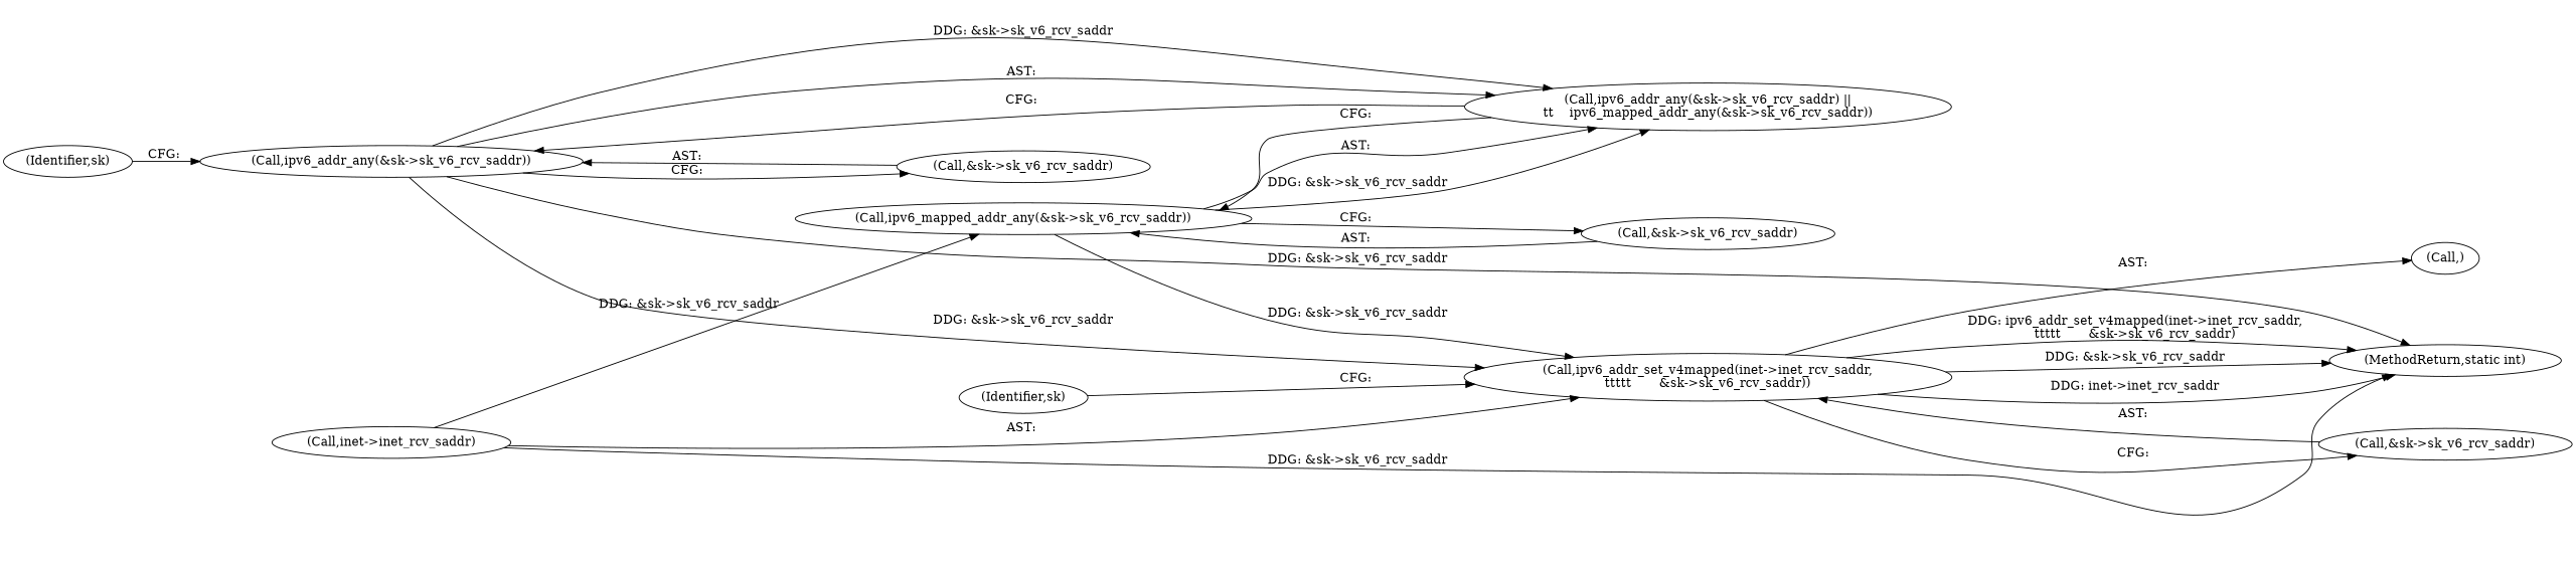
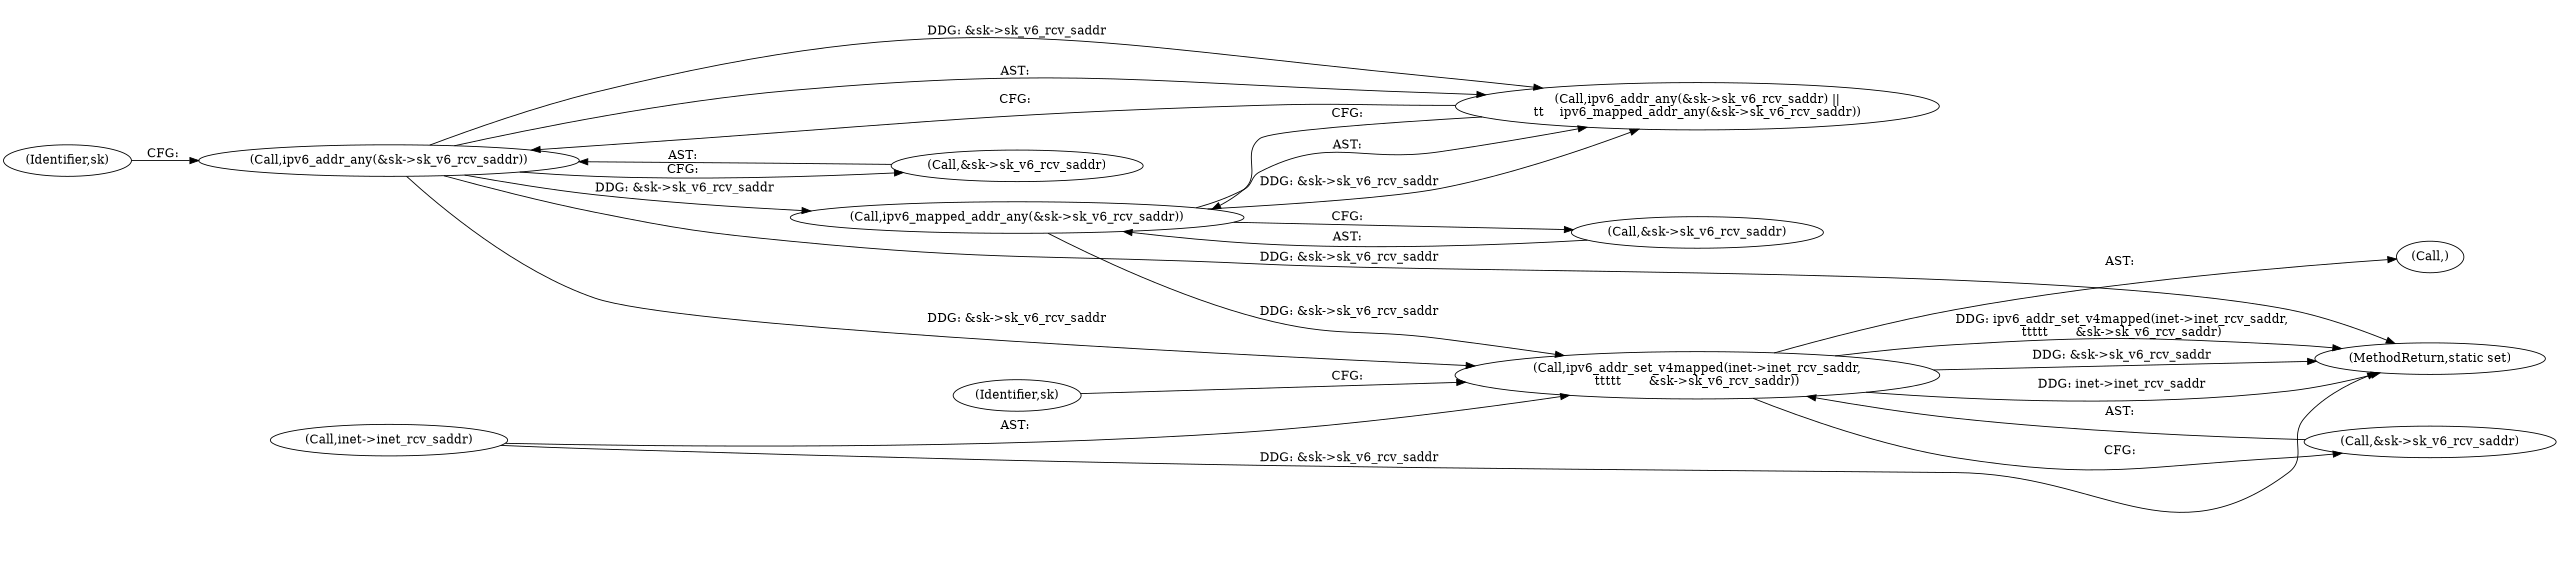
  digraph {
    rankdir=LR
    n1 [label="(Call,ipv6_addr_set_v4mapped(inet->inet_rcv_saddr,\n\t\t\t\t\t       &sk->sk_v6_rcv_saddr))"]
-   n2 [label="(MethodReturn,static int)"]
+   n2 [label="(MethodReturn,static set)"]
    n3 [label="(Call,&sk->sk_v6_rcv_saddr)"]
    n4 [label="(Call,)"]
    n5 [label="(Call,ipv6_mapped_addr_any(&sk->sk_v6_rcv_saddr))"]
    n6 [label="(Call,&sk->sk_v6_rcv_saddr)"]
    n7 [label="(Call,ipv6_addr_any(&sk->sk_v6_rcv_saddr) ||\n\t\t    ipv6_mapped_addr_any(&sk->sk_v6_rcv_saddr))"]
    n8 [label="(Call,ipv6_addr_any(&sk->sk_v6_rcv_saddr))"]
    n9 [label="(Call,&sk->sk_v6_rcv_saddr)"]
    n10 [label="(Identifier,sk)"]
    n11 [label="(Call,inet->inet_rcv_saddr)"]
    n12 [label="(Identifier,sk)"]
    n1 -> n2 [label="DDG: inet->inet_rcv_saddr"]
    n1 -> n2 [label="DDG: ipv6_addr_set_v4mapped(inet->inet_rcv_saddr,\n\t\t\t\t\t       &sk->sk_v6_rcv_saddr)"]
    n1 -> n2 [label="DDG: &sk->sk_v6_rcv_saddr"]
    n1 -> n3 [label="CFG: "]
    n1 -> n4 [label="AST: "]
    n3 -> n1 [label="AST: "]
    n5 -> n1 [label="DDG: &sk->sk_v6_rcv_saddr"]
    n5 -> n6 [label="CFG: "]
    n5 -> n7 [label="AST: "]
    n5 -> n7 [label="DDG: &sk->sk_v6_rcv_saddr"]
    n6 -> n5 [label="AST: "]
    n7 -> n5 [label="CFG: "]
    n7 -> n8 [label="CFG: "]
    n8 -> n1 [label="DDG: &sk->sk_v6_rcv_saddr"]
    n8 -> n2 [label="DDG: &sk->sk_v6_rcv_saddr"]
-   n11 -> n5 [label="DDG: &sk->sk_v6_rcv_saddr"]
+   n8 -> n5 [label="DDG: &sk->sk_v6_rcv_saddr"]
    n8 -> n7 [label="AST: "]
    n8 -> n7 [label="DDG: &sk->sk_v6_rcv_saddr"]
    n8 -> n9 [label="CFG: "]
    n9 -> n8 [label="AST: "]
    n10 -> n8 [label="CFG: "]
    n11 -> n1 [label="AST: "]
    n11 -> n2 [label="DDG: &sk->sk_v6_rcv_saddr"]
    n12 -> n1 [label="CFG: "]
  }
